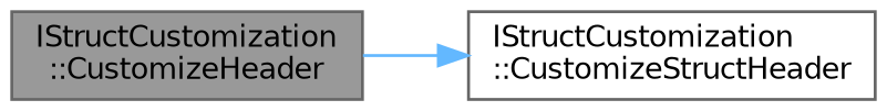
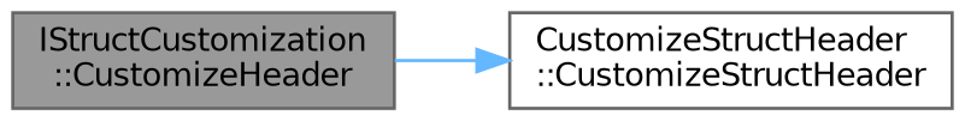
  digraph {
    rankdir=LR
    node [fontname=Helvetica fontsize=10 shape=box style=filled]
    n1 [color=gray40 fillcolor=grey60 fontcolor=black height=0.2 label="IStructCustomization\l::CustomizeHeader" width=0.4]
-   n2 [color=grey40 fillcolor=white height=0.2 label="IStructCustomization\l::CustomizeStructHeader" width=0.4]
+   n2 [color=grey40 fillcolor=white height=0.2 label="CustomizeStructHeader\l::CustomizeStructHeader" width=0.4]
    n1 -> n2 [color=steelblue1 fontname=Helvetica fontsize=10 labelfontname=Helvetica labelfontsize=10 style=solid]
  }
